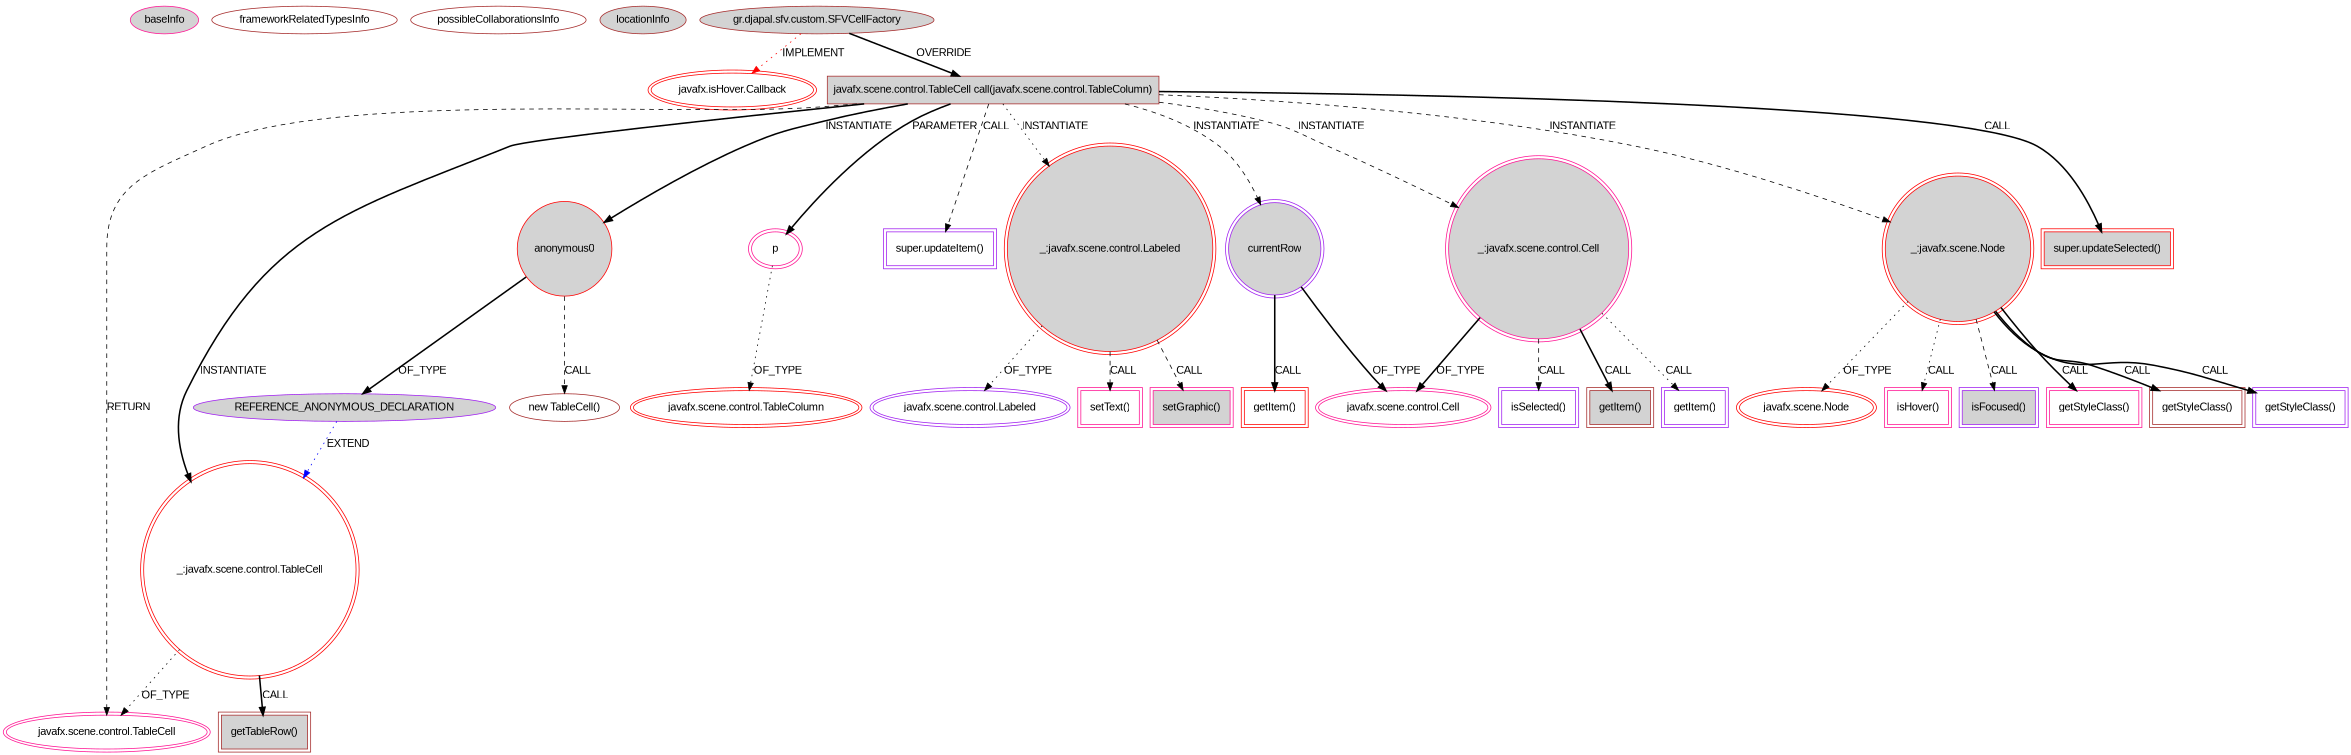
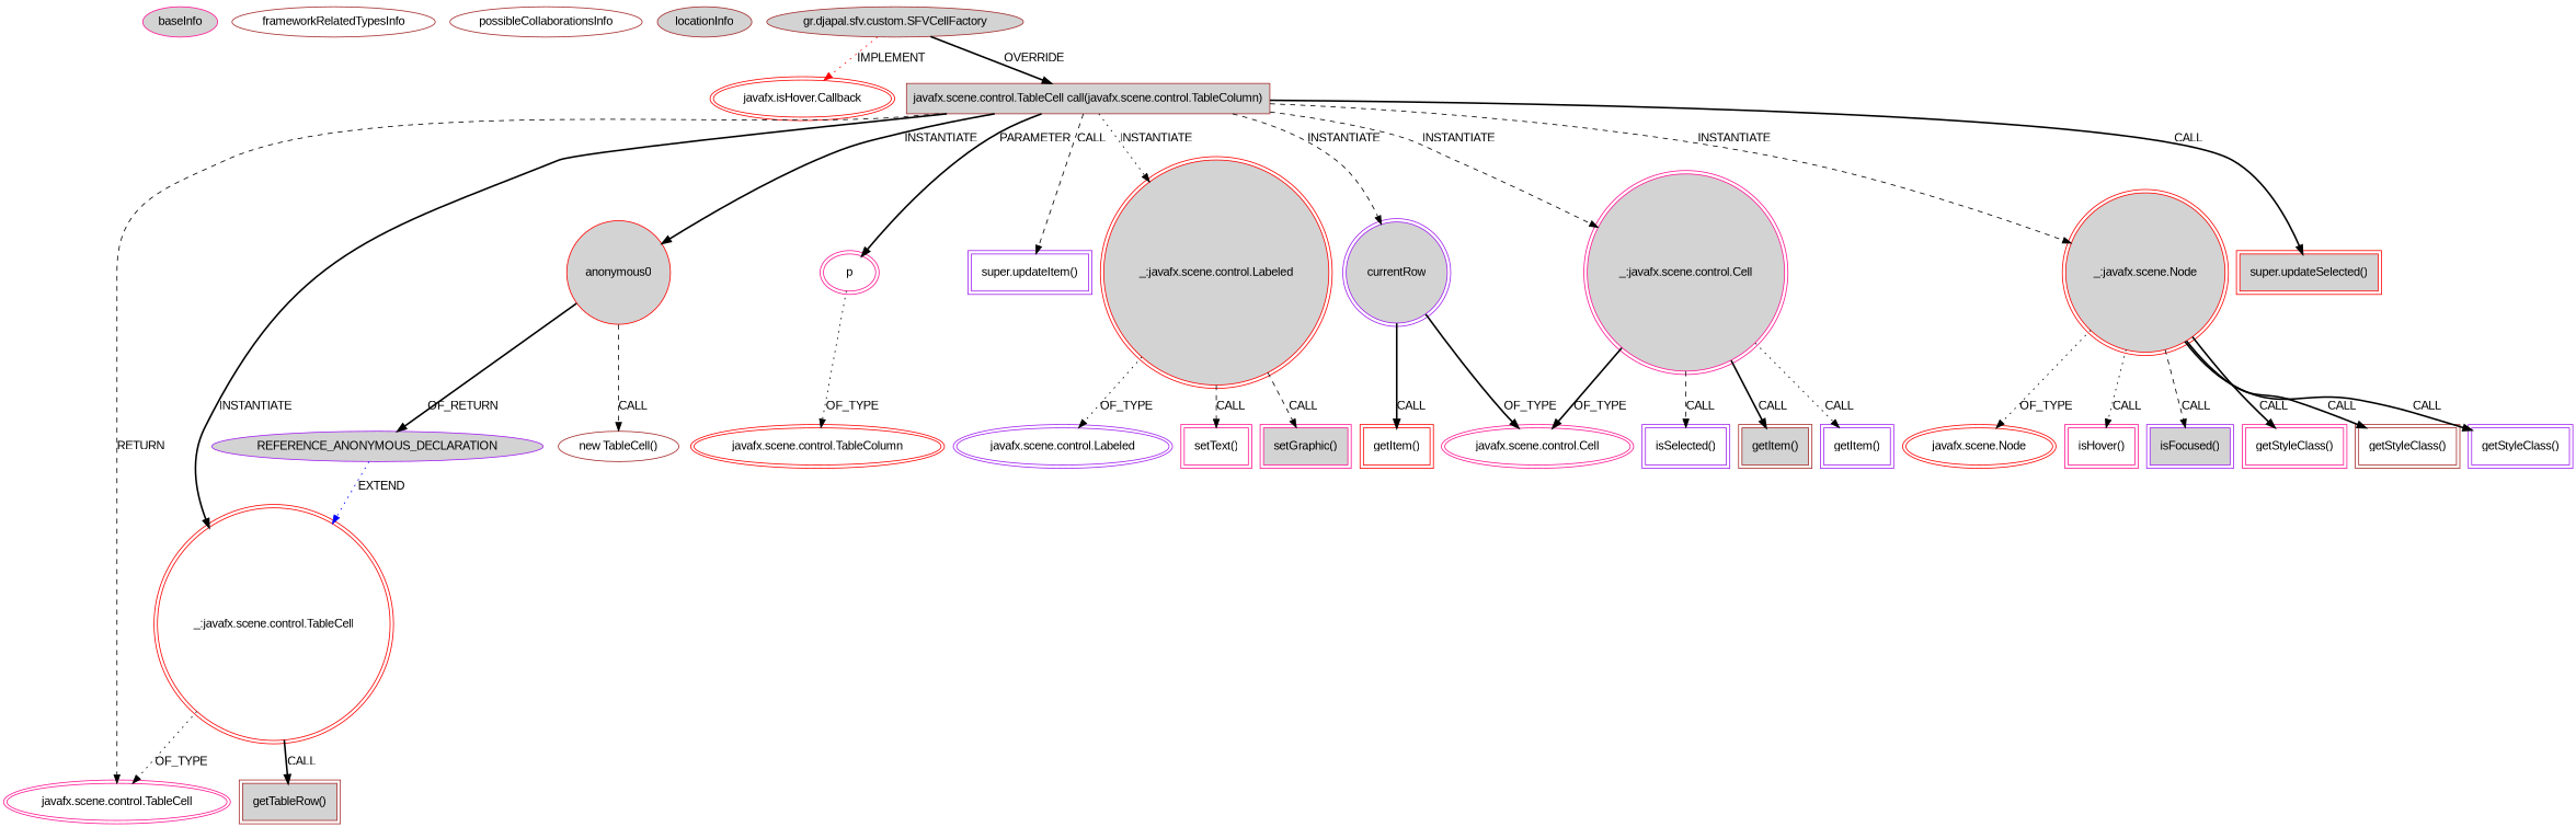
  digraph {
    fontname="Liberation Sans"
    node [color=deeppink fillcolor=white fontname="Liberation Sans" style=filled isFrameworkType=true vertexType=INSIDE_CALL peripheries=2 shape=box]
    edge [fontname="Liberation Sans" style=bold]
    baseInfo [category=extension_graph fillcolor=lightgrey graphId=2518 isAnonymous=false possibleRelation=true isFrameworkType="" vertexType="" peripheries="" shape=""]
    frameworkRelatedTypesInfo [0="javafx.util.Callback" color=brown isFrameworkType="" vertexType="" peripheries="" shape=""]
    possibleCollaborationsInfo [0="2518~OVERRIDING_METHOD_DECLARATION-INSTANTIATION-~javafx.util.Callback ~javafx.scene.control.TableCell ~false~true" color=brown isFrameworkType="" vertexType="" peripheries="" shape=""]
    locationInfo [color=brown contextSignature=SFVCellFactory filePath="/djapal-sfvchecker/sfvchecker-master/src/gr/djapal/sfv/custom/SFVCellFactory.java" fillcolor=lightgrey graphId=2518 projectName="djapal-sfvchecker" isFrameworkType="" vertexType="" peripheries="" shape=""]
    n5 [color=brown fillcolor=lightgrey isFrameworkType=false label="gr.djapal.sfv.custom.SFVCellFactory" vertexType=ROOT_CLIENT_CLASS_DECLARATION peripheries="" shape=""]
    n6 [color=red label="javafx.isHover.Callback" vertexType=FRAMEWORK_INTERFACE_TYPE shape=""]
    n7 [color=brown fillcolor=lightgrey isFrameworkType=false label="javafx.scene.control.TableCell call(javafx.scene.control.TableColumn)" vertexType=OVERRIDING_METHOD_DECLARATION peripheries=""]
    n8 [label="javafx.scene.control.TableCell" vertexType=FRAMEWORK_CLASS_TYPE shape=""]
    n9 [label=p vertexType=PARAMETER_DECLARATION shape=""]
    n10 [color=red fillcolor=lightgrey isFrameworkType=false label=anonymous0 shape=circle vertexType=VARIABLE_EXPRESION peripheries=""]
    n11 [color=purple label="super.updateItem()" vertexType=SUPER_CALL]
    n12 [color=red fillcolor=lightgrey label="_:javafx.scene.control.Labeled" shape=circle vertexType=VARIABLE_EXPRESION]
    n13 [color=red label="_:javafx.scene.control.TableCell" shape=circle vertexType=VARIABLE_EXPRESION]
    n14 [color=purple fillcolor=lightgrey label=currentRow shape=circle vertexType=VARIABLE_EXPRESION]
    n15 [color=red fillcolor=lightgrey label="_:javafx.scene.Node" shape=circle vertexType=VARIABLE_EXPRESION]
    n16 [fillcolor=lightgrey label="_:javafx.scene.control.Cell" shape=circle vertexType=VARIABLE_EXPRESION]
    n17 [color=red fillcolor=lightgrey label="super.updateSelected()" vertexType=SUPER_CALL]
    n18 [color=red label="javafx.scene.control.TableColumn" vertexType=FRAMEWORK_CLASS_TYPE shape=""]
    n19 [color=purple fillcolor=lightgrey isFrameworkType=false label=REFERENCE_ANONYMOUS_DECLARATION vertexType=REFERENCE_ANONYMOUS_DECLARATION peripheries="" shape=""]
    n20 [color=brown isFrameworkType=false label="new TableCell()" vertexType=CONSTRUCTOR_CALL peripheries="" shape=""]
    n21 [color=purple label="javafx.scene.control.Labeled" vertexType=FRAMEWORK_CLASS_TYPE shape=""]
    n22 [label="setText()"]
    n23 [fillcolor=lightgrey label="setGraphic()"]
    n24 [color=brown fillcolor=lightgrey label="getTableRow()"]
    n25 [label="javafx.scene.control.Cell" vertexType=FRAMEWORK_CLASS_TYPE shape=""]
    n26 [color=red label="getItem()"]
    n27 [color=red label="javafx.scene.Node" vertexType=FRAMEWORK_CLASS_TYPE shape=""]
    n28 [label="isHover()"]
    n29 [color=purple fillcolor=lightgrey label="isFocused()"]
    n30 [label="getStyleClass()"]
    n31 [color=brown label="getStyleClass()"]
    n32 [color=purple label="getStyleClass()"]
    n33 [color=purple label="isSelected()"]
    n34 [color=brown fillcolor=lightgrey label="getItem()"]
    n35 [color=purple label="getItem()"]
    n5 -> n6 [color=red label=IMPLEMENT style=dotted]
    n5 -> n7 [label=OVERRIDE]
    n7 -> n8 [label=RETURN style=dashed]
    n7 -> n9 [label=PARAMETER]
    n7 -> n10 [label=INSTANTIATE]
    n7 -> n11 [label=CALL style=dashed]
    n7 -> n12 [label=INSTANTIATE style=dotted]
    n7 -> n13 [label=INSTANTIATE]
    n7 -> n14 [label=INSTANTIATE style=dashed]
    n7 -> n15 [label=INSTANTIATE style=dashed]
    n7 -> n16 [label=INSTANTIATE style=dashed]
    n7 -> n17 [label=CALL]
    n9 -> n18 [label=OF_TYPE style=dotted]
-   n10 -> n19 [label=OF_TYPE]
+   n10 -> n19 [label=OF_RETURN]
    n10 -> n20 [label=CALL style=dashed]
    n12 -> n21 [label=OF_TYPE style=dotted]
    n12 -> n22 [label=CALL style=dashed]
    n12 -> n23 [label=CALL style=dashed]
    n13 -> n8 [label=OF_TYPE style=dotted]
    n13 -> n24 [label=CALL]
    n14 -> n25 [label=OF_TYPE]
    n14 -> n26 [label=CALL]
    n15 -> n27 [label=OF_TYPE style=dotted]
    n15 -> n28 [label=CALL style=dotted]
    n15 -> n29 [label=CALL style=dashed]
    n15 -> n30 [label=CALL]
    n15 -> n31 [label=CALL]
    n15 -> n32 [label=CALL]
    n16 -> n25 [label=OF_TYPE]
    n16 -> n33 [label=CALL style=dashed]
    n16 -> n34 [label=CALL]
    n16 -> n35 [label=CALL style=dotted]
    n19 -> n13 [color=blue label=EXTEND style=dotted]
  }
